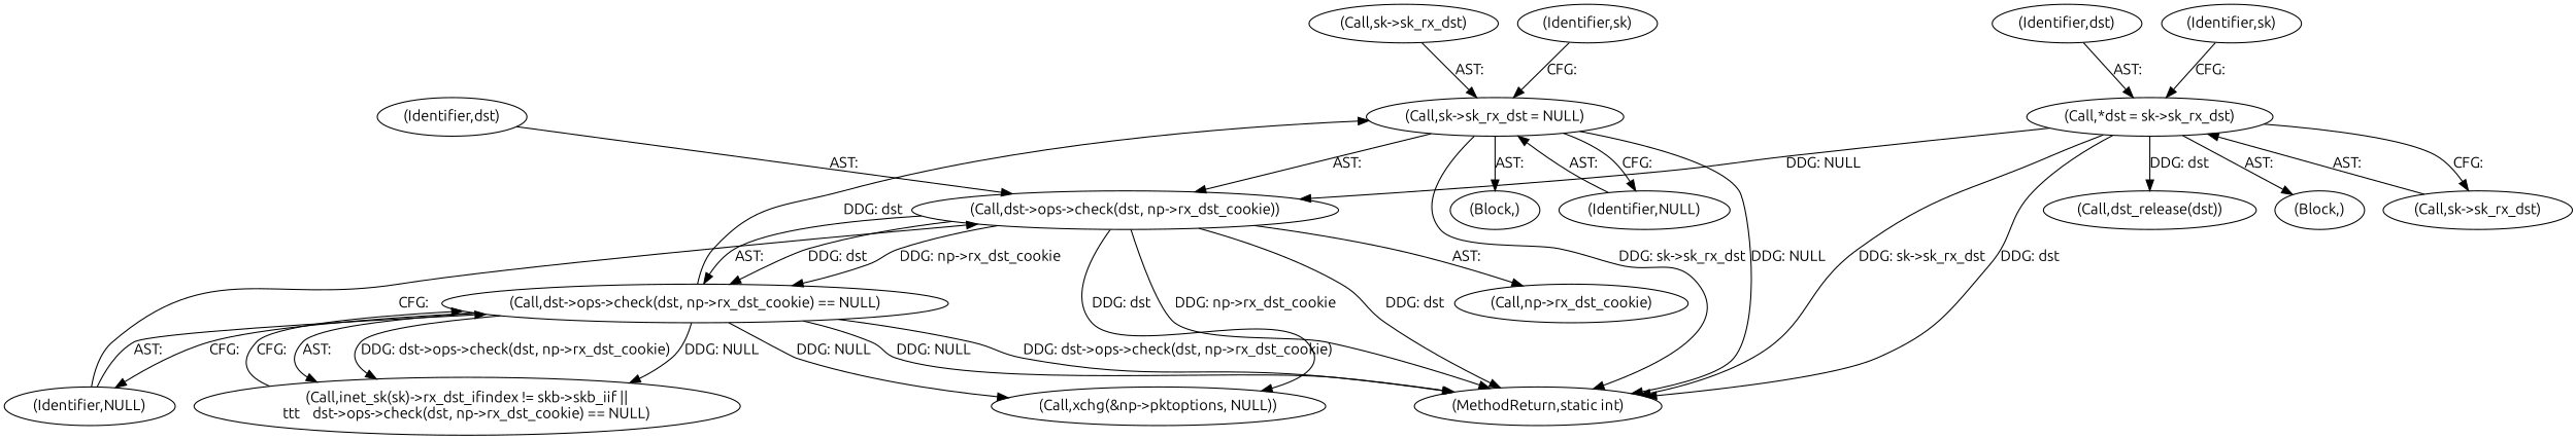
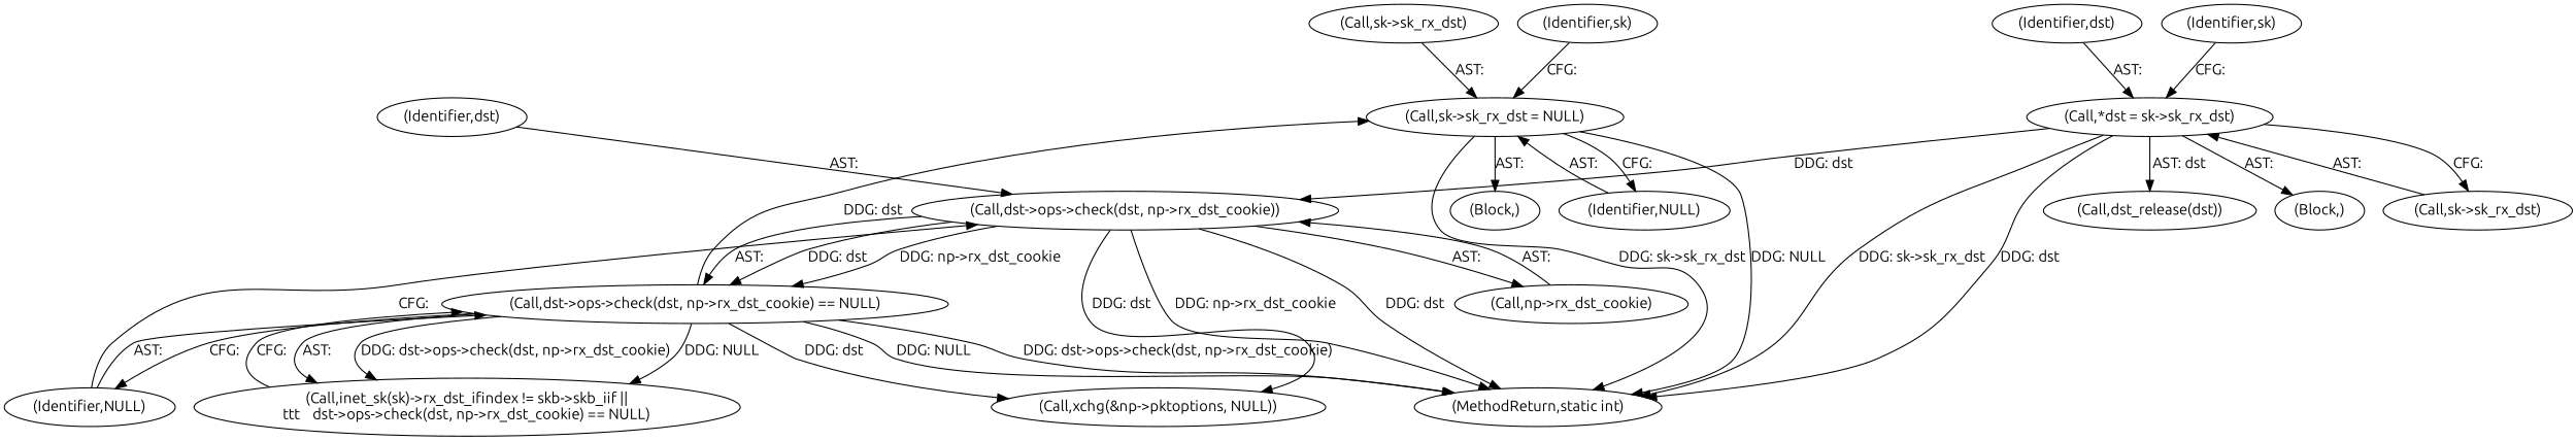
  digraph {
    fontname=Ubuntu
    node [fontname=Ubuntu]
    edge [fontname=Ubuntu]
    n1 [label="(Call,sk->sk_rx_dst = NULL)"]
    n2 [label="(Block,)"]
    n3 [label="(Identifier,NULL)"]
    n4 [label="(MethodReturn,static int)"]
    n5 [label="(Call,dst->ops->check(dst, np->rx_dst_cookie) == NULL)"]
    n6 [label="(Call,inet_sk(sk)->rx_dst_ifindex != skb->skb_iif ||\n\t\t\t    dst->ops->check(dst, np->rx_dst_cookie) == NULL)"]
    n7 [label="(Call,xchg(&np->pktoptions, NULL))"]
    n8 [label="(Identifier,NULL)"]
    n9 [label="(Call,dst->ops->check(dst, np->rx_dst_cookie))"]
    n10 [label="(Call,np->rx_dst_cookie)"]
    n11 [label="(Call,dst_release(dst))"]
    n12 [label="(Call,*dst = sk->sk_rx_dst)"]
    n13 [label="(Block,)"]
    n14 [label="(Call,sk->sk_rx_dst)"]
    n15 [label="(Identifier,dst)"]
    n16 [label="(Call,sk->sk_rx_dst)"]
    n17 [label="(Identifier,sk)"]
    n18 [label="(Identifier,sk)"]
    n19 [label="(Identifier,dst)"]
    n1 -> n2 [label="AST: "]
    n1 -> n3 [label="CFG: "]
    n1 -> n4 [label="DDG: NULL"]
    n1 -> n4 [label="DDG: sk->sk_rx_dst"]
    n3 -> n1 [label="AST: "]
    n5 -> n1 [label="DDG: dst"]
    n5 -> n4 [label="DDG: NULL"]
    n5 -> n4 [label="DDG: dst->ops->check(dst, np->rx_dst_cookie)"]
    n5 -> n6 [label="AST: "]
    n5 -> n6 [label="DDG: dst->ops->check(dst, np->rx_dst_cookie)"]
    n5 -> n6 [label="DDG: NULL"]
-   n5 -> n7 [label="DDG: NULL"]
+   n5 -> n7 [label="DDG: dst"]
    n5 -> n8 [label="CFG: "]
    n6 -> n5 [label="CFG: "]
    n8 -> n5 [label="AST: "]
    n8 -> n9 [label="CFG: "]
    n9 -> n4 [label="DDG: dst"]
    n9 -> n4 [label="DDG: np->rx_dst_cookie"]
    n9 -> n5 [label="AST: "]
    n9 -> n5 [label="DDG: dst"]
    n9 -> n5 [label="DDG: np->rx_dst_cookie"]
    n9 -> n7 [label="DDG: dst"]
    n9 -> n10 [label="AST: "]
-   n1 -> n9 [label="AST: "]
+   n10 -> n9 [label="AST: "]
    n12 -> n4 [label="DDG: dst"]
    n12 -> n4 [label="DDG: sk->sk_rx_dst"]
-   n12 -> n9 [label="DDG: NULL"]
-   n12 -> n11 [label="DDG: dst"]
+   n12 -> n9 [label="DDG: dst"]
+   n12 -> n11 [label="AST: dst"]
    n12 -> n13 [label="AST: "]
    n12 -> n14 [label="CFG: "]
    n14 -> n12 [label="AST: "]
    n15 -> n12 [label="AST: "]
    n16 -> n1 [label="AST: "]
    n17 -> n12 [label="CFG: "]
    n18 -> n1 [label="CFG: "]
    n19 -> n9 [label="AST: "]
  }
